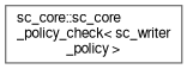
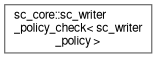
  digraph {
    rankdir=LR
-   n1 [color=grey40 fillcolor=white fontname=FreeSans fontsize=10 height=0.2 label="sc_core::sc_core\l_policy_check\< sc_writer\l_policy \>" shape=box style=filled width=0.4]
+   n1 [color=grey40 fillcolor=white fontname=FreeSans fontsize=10 height=0.2 label="sc_core::sc_writer\l_policy_check\< sc_writer\l_policy \>" shape=box style=filled width=0.4]
  }
